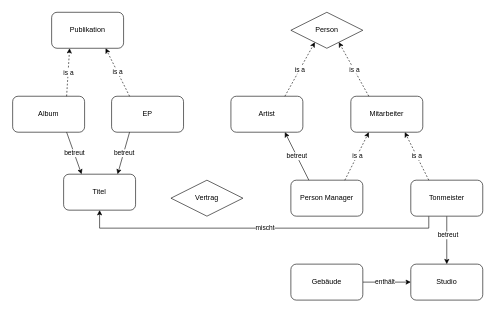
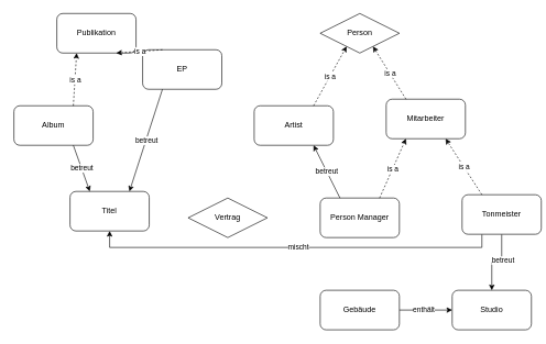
  <mxCell id="0" />
  <mxCell id="1" parent="0" />
  <mxCell id="2" value="Artist" style="rounded=1;whiteSpace=wrap;html=1;" vertex="1" parent="1"><mxGeometry x="384" y="160" width="120" height="60" as="geometry" /></mxCell>
  <mxCell id="3" value="Titel" style="rounded=1;whiteSpace=wrap;html=1;" vertex="1" parent="1"><mxGeometry x="105" y="290" width="120" height="60" as="geometry" /></mxCell>
  <mxCell id="4" value="Album" style="rounded=1;whiteSpace=wrap;html=1;" vertex="1" parent="1"><mxGeometry x="20" y="160" width="120" height="60" as="geometry" /></mxCell>
  <mxCell id="5" value="Studio" style="rounded=1;whiteSpace=wrap;html=1;" vertex="1" parent="1"><mxGeometry x="684" y="440" width="120" height="60" as="geometry" /></mxCell>
  <mxCell id="6" value="Person" style="rhombus;whiteSpace=wrap;html=1;" vertex="1" parent="1"><mxGeometry x="484" y="20" width="120" height="60" as="geometry" /></mxCell>
- <mxCell id="7" value="Mitarbeiter" style="rounded=1;whiteSpace=wrap;html=1;" vertex="1" parent="1"><mxGeometry x="584" y="160" width="120" height="60" as="geometry" /></mxCell>
+ <mxCell id="7" value="Mitarbeiter" style="rounded=1;whiteSpace=wrap;html=1;" vertex="1" parent="1"><mxGeometry x="584" y="150" width="120" height="60" as="geometry" /></mxCell>
  <mxCell id="8" style="edgeStyle=orthogonalEdgeStyle;rounded=0;orthogonalLoop=1;jettySize=auto;html=1;exitX=0.5;exitY=1;exitDx=0;exitDy=0;entryX=0.5;entryY=0;entryDx=0;entryDy=0;" edge="1" parent="1" source="12" target="5"><mxGeometry relative="1" as="geometry" /></mxCell>
  <mxCell id="9" value="betreut" style="edgeLabel;html=1;align=center;verticalAlign=middle;resizable=0;points=[];" vertex="1" connectable="0" parent="8"><mxGeometry x="-0.225" y="1" relative="1" as="geometry"><mxPoint as="offset" /></mxGeometry></mxCell>
  <mxCell id="10" style="edgeStyle=orthogonalEdgeStyle;rounded=0;orthogonalLoop=1;jettySize=auto;html=1;exitX=0.25;exitY=1;exitDx=0;exitDy=0;entryX=0.5;entryY=1;entryDx=0;entryDy=0;" edge="1" parent="1" source="12" target="3"><mxGeometry relative="1" as="geometry" /></mxCell>
  <mxCell id="11" value="mischt" style="edgeLabel;html=1;align=center;verticalAlign=middle;resizable=0;points=[];" vertex="1" connectable="0" parent="10"><mxGeometry x="-0.098" y="2" relative="1" as="geometry"><mxPoint x="-24" y="-3" as="offset" /></mxGeometry></mxCell>
- <mxCell id="12" value="Tonmeister" style="rounded=1;whiteSpace=wrap;html=1;" vertex="1" parent="1"><mxGeometry x="684" y="300" width="120" height="60" as="geometry" /></mxCell>
+ <mxCell id="12" value="Tonmeister" style="rounded=1;whiteSpace=wrap;html=1;" vertex="1" parent="1"><mxGeometry x="699" y="295" width="120" height="60" as="geometry" /></mxCell>
  <mxCell id="13" style="edgeStyle=orthogonalEdgeStyle;rounded=0;orthogonalLoop=1;jettySize=auto;html=1;exitX=1;exitY=0.5;exitDx=0;exitDy=0;entryX=0;entryY=0.5;entryDx=0;entryDy=0;" edge="1" parent="1" source="15" target="5"><mxGeometry relative="1" as="geometry" /></mxCell>
  <mxCell id="14" value="enthält" style="edgeLabel;html=1;align=center;verticalAlign=middle;resizable=0;points=[];" vertex="1" connectable="0" parent="13"><mxGeometry x="-0.091" y="1" relative="1" as="geometry"><mxPoint as="offset" /></mxGeometry></mxCell>
  <mxCell id="15" value="Gebäude" style="rounded=1;whiteSpace=wrap;html=1;" vertex="1" parent="1"><mxGeometry x="484" y="440" width="120" height="60" as="geometry" /></mxCell>
  <mxCell id="16" value="Vertrag" style="rhombus;whiteSpace=wrap;html=1;" vertex="1" parent="1"><mxGeometry x="284" y="300" width="120" height="60" as="geometry" /></mxCell>
  <mxCell id="17" value="Person Manager" style="rounded=1;whiteSpace=wrap;html=1;" vertex="1" parent="1"><mxGeometry x="484" y="300" width="120" height="60" as="geometry" /></mxCell>
  <mxCell id="18" value="" style="endArrow=classic;html=1;rounded=0;dashed=1;entryX=0.75;entryY=1;entryDx=0;entryDy=0;exitX=0.25;exitY=0;exitDx=0;exitDy=0;" edge="1" parent="1" source="7" target="6"><mxGeometry relative="1" as="geometry"><mxPoint x="644" y="159" as="sourcePoint" /><mxPoint x="744" y="159" as="targetPoint" /></mxGeometry></mxCell>
  <mxCell id="19" value="is a" style="edgeLabel;resizable=0;html=1;align=center;verticalAlign=middle;" connectable="0" vertex="1" parent="18"><mxGeometry relative="1" as="geometry" /></mxCell>
  <mxCell id="20" value="" style="endArrow=classic;html=1;rounded=0;dashed=1;entryX=0.25;entryY=1;entryDx=0;entryDy=0;exitX=0.75;exitY=0;exitDx=0;exitDy=0;" edge="1" parent="1" source="2" target="6"><mxGeometry relative="1" as="geometry"><mxPoint x="654" y="170" as="sourcePoint" /><mxPoint x="654" y="70" as="targetPoint" /></mxGeometry></mxCell>
  <mxCell id="21" value="is a" style="edgeLabel;resizable=0;html=1;align=center;verticalAlign=middle;" connectable="0" vertex="1" parent="20"><mxGeometry relative="1" as="geometry" /></mxCell>
  <mxCell id="22" value="" style="endArrow=classic;html=1;rounded=0;dashed=1;entryX=0.75;entryY=1;entryDx=0;entryDy=0;exitX=0.25;exitY=0;exitDx=0;exitDy=0;" edge="1" parent="1" source="12" target="7"><mxGeometry relative="1" as="geometry"><mxPoint x="664" y="180" as="sourcePoint" /><mxPoint x="664" y="80" as="targetPoint" /></mxGeometry></mxCell>
  <mxCell id="23" value="is a" style="edgeLabel;resizable=0;html=1;align=center;verticalAlign=middle;" connectable="0" vertex="1" parent="22"><mxGeometry relative="1" as="geometry" /></mxCell>
  <mxCell id="24" value="" style="endArrow=classic;html=1;rounded=0;dashed=1;entryX=0.25;entryY=1;entryDx=0;entryDy=0;exitX=0.75;exitY=0;exitDx=0;exitDy=0;" edge="1" parent="1" source="17" target="7"><mxGeometry relative="1" as="geometry"><mxPoint x="754" y="310" as="sourcePoint" /><mxPoint x="654" y="230" as="targetPoint" /></mxGeometry></mxCell>
  <mxCell id="25" value="is a" style="edgeLabel;resizable=0;html=1;align=center;verticalAlign=middle;" connectable="0" vertex="1" parent="24"><mxGeometry relative="1" as="geometry" /></mxCell>
  <mxCell id="26" value="" style="endArrow=classic;html=1;rounded=0;entryX=0.75;entryY=1;entryDx=0;entryDy=0;exitX=0.25;exitY=0;exitDx=0;exitDy=0;" edge="1" parent="1" source="17" target="2"><mxGeometry relative="1" as="geometry"><mxPoint x="364" y="300" as="sourcePoint" /><mxPoint x="464" y="300" as="targetPoint" /></mxGeometry></mxCell>
  <mxCell id="27" value="betreut" style="edgeLabel;resizable=0;html=1;align=center;verticalAlign=middle;" connectable="0" vertex="1" parent="26"><mxGeometry relative="1" as="geometry" /></mxCell>
  <mxCell id="28" value="Publikation" style="rounded=1;whiteSpace=wrap;html=1;" vertex="1" parent="1"><mxGeometry x="85" y="20" width="120" height="60" as="geometry" /></mxCell>
- <mxCell id="29" value="EP" style="rounded=1;whiteSpace=wrap;html=1;" vertex="1" parent="1"><mxGeometry x="185" y="160" width="120" height="60" as="geometry" /></mxCell>
+ <mxCell id="29" value="EP" style="rounded=1;whiteSpace=wrap;html=1;" vertex="1" parent="1"><mxGeometry x="215" y="75" width="120" height="60" as="geometry" /></mxCell>
  <mxCell id="30" value="" style="endArrow=classic;html=1;rounded=0;dashed=1;exitX=0.75;exitY=0;exitDx=0;exitDy=0;" edge="1" parent="1" source="4"><mxGeometry relative="1" as="geometry"><mxPoint x="75" y="160" as="sourcePoint" /><mxPoint x="115" y="80" as="targetPoint" /></mxGeometry></mxCell>
  <mxCell id="31" value="is a" style="edgeLabel;resizable=0;html=1;align=center;verticalAlign=middle;" connectable="0" vertex="1" parent="30"><mxGeometry relative="1" as="geometry" /></mxCell>
  <mxCell id="32" value="" style="endArrow=classic;html=1;rounded=0;dashed=1;exitX=0.25;exitY=0;exitDx=0;exitDy=0;entryX=0.75;entryY=1;entryDx=0;entryDy=0;" edge="1" parent="1" source="29" target="28"><mxGeometry relative="1" as="geometry"><mxPoint x="85" y="170" as="sourcePoint" /><mxPoint x="125" y="90" as="targetPoint" /></mxGeometry></mxCell>
  <mxCell id="33" value="is a" style="edgeLabel;resizable=0;html=1;align=center;verticalAlign=middle;" connectable="0" vertex="1" parent="32"><mxGeometry relative="1" as="geometry" /></mxCell>
  <mxCell id="34" value="" style="endArrow=classic;html=1;rounded=0;entryX=0.25;entryY=0;entryDx=0;entryDy=0;exitX=0.75;exitY=1;exitDx=0;exitDy=0;" edge="1" parent="1" source="4" target="3"><mxGeometry relative="1" as="geometry"><mxPoint x="45" y="340" as="sourcePoint" /><mxPoint x="5" y="260" as="targetPoint" /></mxGeometry></mxCell>
  <mxCell id="35" value="betreut" style="edgeLabel;resizable=0;html=1;align=center;verticalAlign=middle;" connectable="0" vertex="1" parent="34"><mxGeometry relative="1" as="geometry" /></mxCell>
  <mxCell id="36" value="" style="endArrow=classic;html=1;rounded=0;entryX=0.75;entryY=0;entryDx=0;entryDy=0;exitX=0.25;exitY=1;exitDx=0;exitDy=0;" edge="1" parent="1" source="29" target="3"><mxGeometry relative="1" as="geometry"><mxPoint x="85" y="230" as="sourcePoint" /><mxPoint x="105" y="310" as="targetPoint" /></mxGeometry></mxCell>
  <mxCell id="37" value="betreut" style="edgeLabel;resizable=0;html=1;align=center;verticalAlign=middle;" connectable="0" vertex="1" parent="36"><mxGeometry relative="1" as="geometry" /></mxCell>
